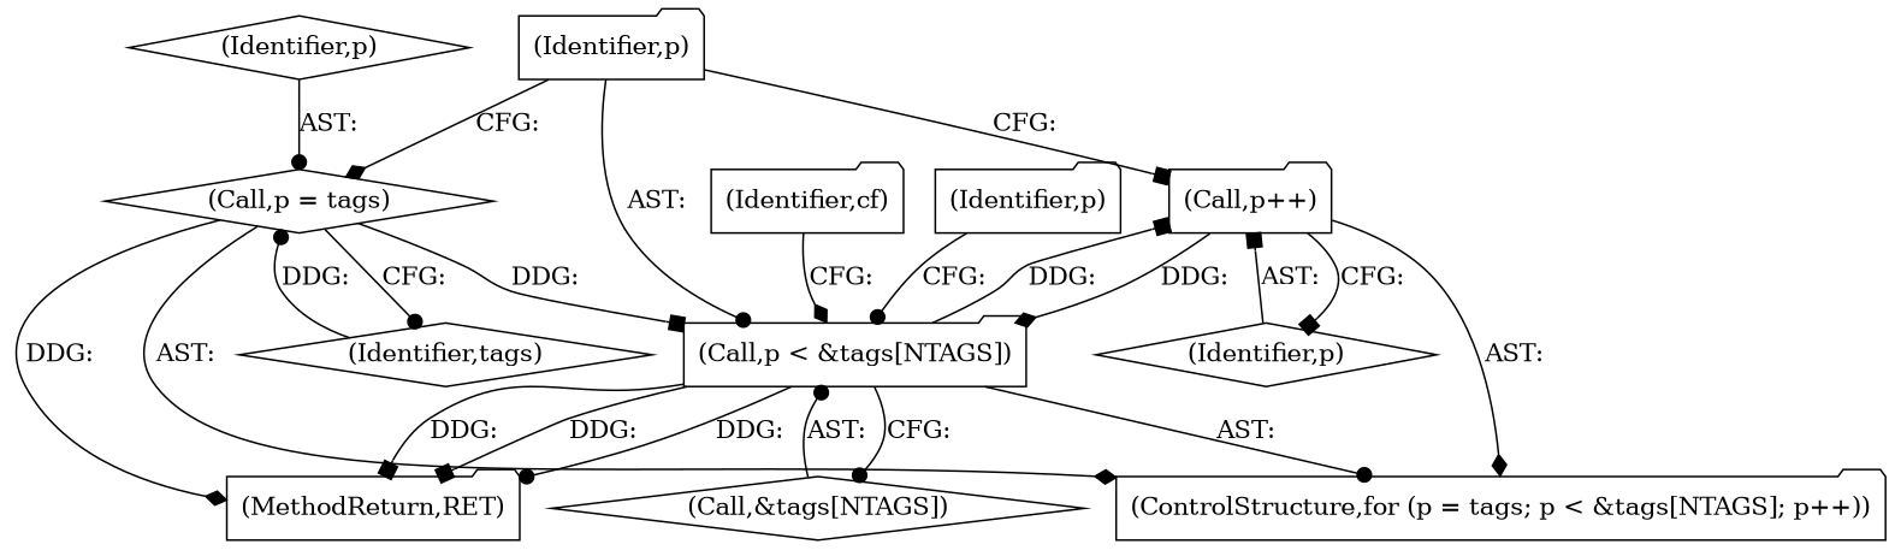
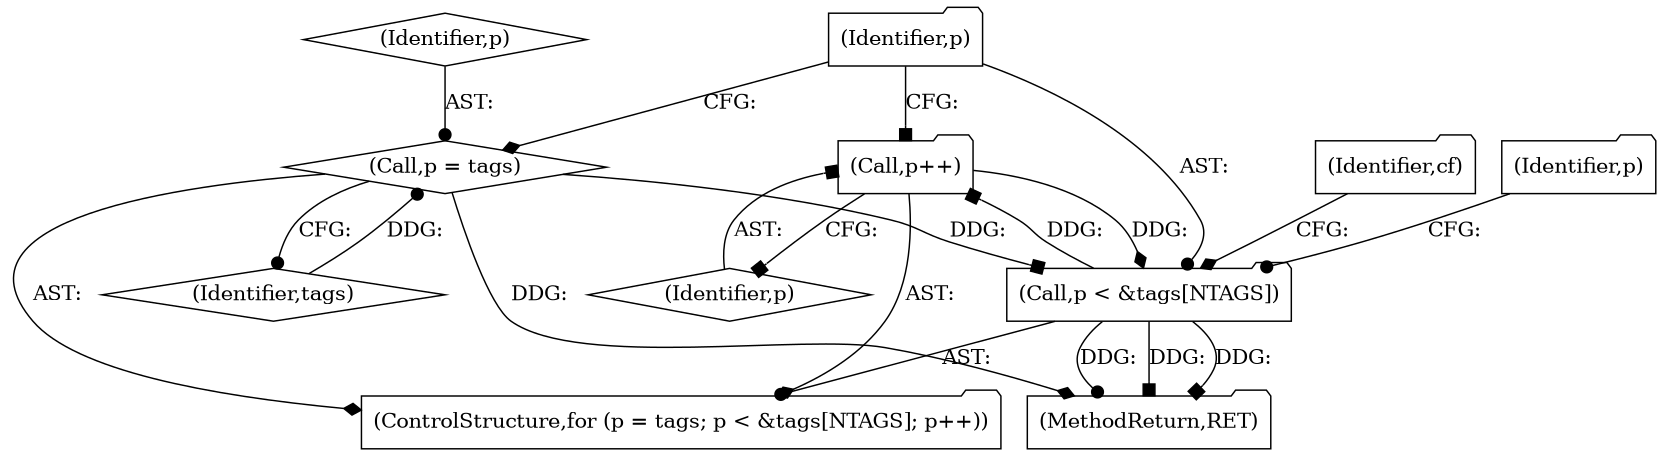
  digraph {
    node [shape=folder]
    edge [arrowhead=dot]
    n1 [label="(Call,p++)"]
    n2 [label="(Call,p < &tags[NTAGS])"]
    n3 [label="(ControlStructure,for (p = tags; p < &tags[NTAGS]; p++))"]
    n4 [label="(Identifier,p)" shape=diamond]
-   n5 [label="(Call,&tags[NTAGS])" shape=diamond]
    n6 [label="(MethodReturn,RET)"]
    n7 [label="(Call,p = tags)" shape=diamond]
    n8 [label="(Identifier,tags)" shape=diamond]
    n9 [label="(Identifier,cf)"]
    n10 [label="(Identifier,p)" shape=diamond]
    n11 [label="(Identifier,p)"]
    n12 [label="(Identifier,p)"]
    n1 -> n2 [arrowhead=diamond label="DDG: "]
    n1 -> n3 [arrowhead=diamond label="AST: "]
    n1 -> n4 [arrowhead=box label="CFG: "]
    n2 -> n1 [arrowhead=box label="DDG: "]
    n2 -> n3 [label="AST: "]
-   n2 -> n5 [label="CFG: "]
    n2 -> n6 [arrowhead=box label="DDG: "]
    n2 -> n6 [arrowhead=box label="DDG: "]
    n2 -> n6 [label="DDG: "]
    n4 -> n1 [arrowhead=box label="AST: "]
-   n5 -> n2 [label="AST: "]
    n7 -> n2 [arrowhead=box label="DDG: "]
    n7 -> n3 [arrowhead=diamond label="AST: "]
    n7 -> n6 [arrowhead=diamond label="DDG: "]
    n7 -> n8 [label="CFG: "]
    n8 -> n7 [label="DDG: "]
    n9 -> n2 [arrowhead=diamond label="CFG: "]
    n10 -> n7 [label="AST: "]
    n11 -> n2 [label="CFG: "]
    n12 -> n1 [arrowhead=box label="CFG: "]
    n12 -> n2 [label="AST: "]
    n12 -> n7 [arrowhead=diamond label="CFG: "]
  }
